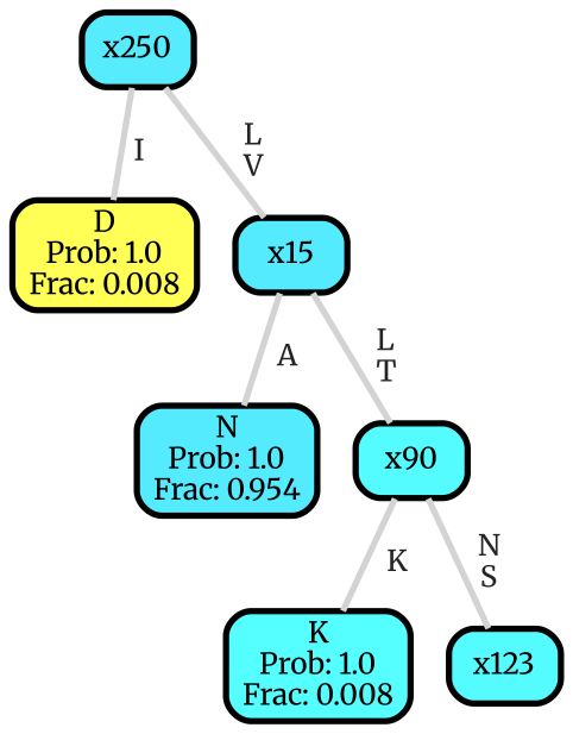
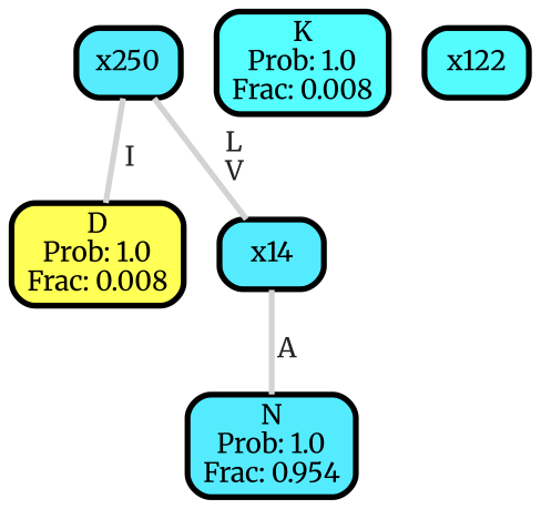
  graph {
    fontname=Merriweather
    ranksep="0 equally"
    splines=straight
    node [color=black fillcolor="#55ebff" fontcolor=black fontname=Merriweather penwidth=3 shape=box style="filled, rounded"]
    edge [color=lightgray fontcolor=grey14 fontname=Merriweather fontweight=bold penwidth=3]
    n1 [fillcolor="#ffff55" label="D\nProb: 1.0\nFrac: 0.008"]
    n2 [fillcolor="#56ebfd" label=x250]
-   n3 [label=x15]
+   n3 [label=x14]
    n4 [label="N\nProb: 1.0\nFrac: 0.954"]
-   n5 [fillcolor="#55fcff" label=x90]
    n6 [fillcolor="#55ffff" label="K\nProb: 1.0\nFrac: 0.008"]
-   n7 [fillcolor="#55fcff" label=x123]
+   n7 [fillcolor="#55fcff" label=x122]
    subgraph sub_1 {
      rank=same
    }
    n2 -- n1 [label=" I"]
    n2 -- n3 [label=" L\n V"]
    n3 -- n4 [label=" A"]
-   n3 -- n5 [label=" L\n T"]
-   n5 -- n6 [label=" K"]
-   n5 -- n7 [label=" N\n S"]
  }
